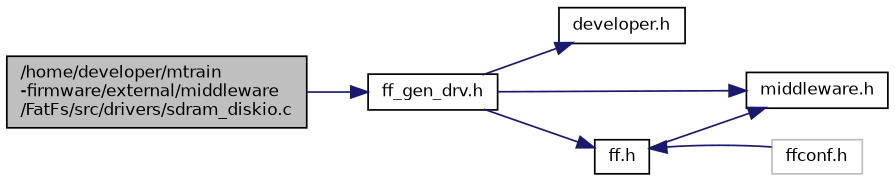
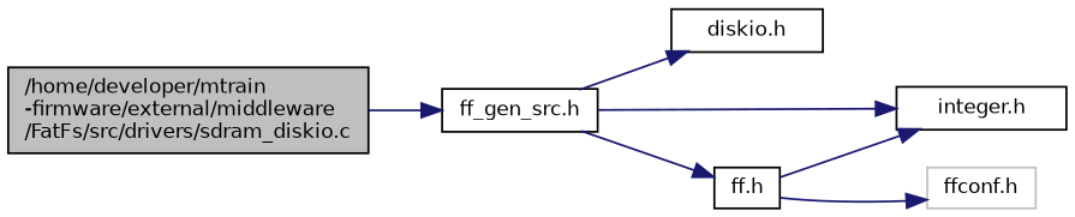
  digraph {
    rankdir=LR
    node [color=black fillcolor=white fontname=Helvetica fontsize=10 shape=record style=filled]
    edge [color=midnightblue fontname=Helvetica fontsize=10 labelfontname=Helvetica labelfontsize=10 style=solid]
    n1 [fillcolor=grey75 fontcolor=black height=0.2 label="/home/developer/mtrain\l-firmware/external/middleware\l/FatFs/src/drivers/sdram_diskio.c" width=0.4]
-   n2 [height=0.2 label="ff_gen_drv.h" width=0.4]
-   n3 [height=0.2 label="developer.h" width=0.4]
+   n2 [height=0.2 label="ff_gen_src.h" width=0.4]
+   n3 [height=0.2 label="diskio.h" width=0.4]
    n4 [height=0.2 label="ff.h" width=0.4]
-   n5 [height=0.2 label="middleware.h" width=0.4]
+   n5 [height=0.2 label="integer.h" width=0.4]
    n6 [color=grey75 height=0.2 label="ffconf.h" width=0.4]
    n1 -> n2
    n2 -> n3
    n2 -> n4
    n2 -> n5
    n4 -> n5
-   n6 -> n4
+   n4 -> n6
  }
